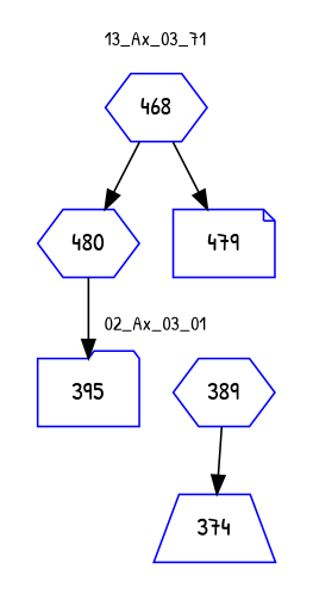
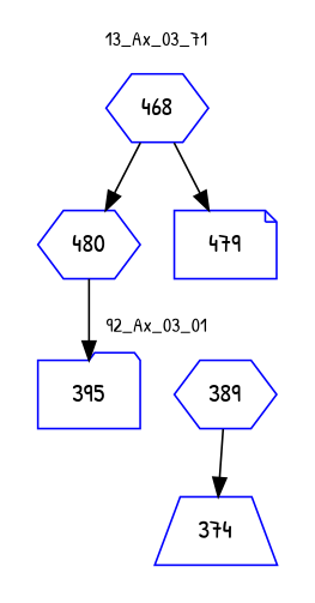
  digraph {
    fontname="Patrick Hand"
    node [color=blue fontname="Patrick Hand" shape=hexagon]
    edge [color=black fontname="Patrick Hand"]
    n1 [label=389]
    n2 [label=374 shape=trapezium]
    n3 [label=395 shape=folder]
    n4 [label=468]
    n5 [label=480]
    n6 [label=479 shape=note]
    subgraph cluster_1 {
      color=white
      fontsize=10
-     label="02_Ax_03_01"
+     label="92_Ax_03_01"
      n1
      n2
      n3
    }
    subgraph cluster_2 {
      color=white
      fontsize=10
      label="13_Ax_03_71"
      n4
      n5
      n6
    }
    n1 -> n2
    n4 -> n5
    n4 -> n6
    n5 -> n3
  }
